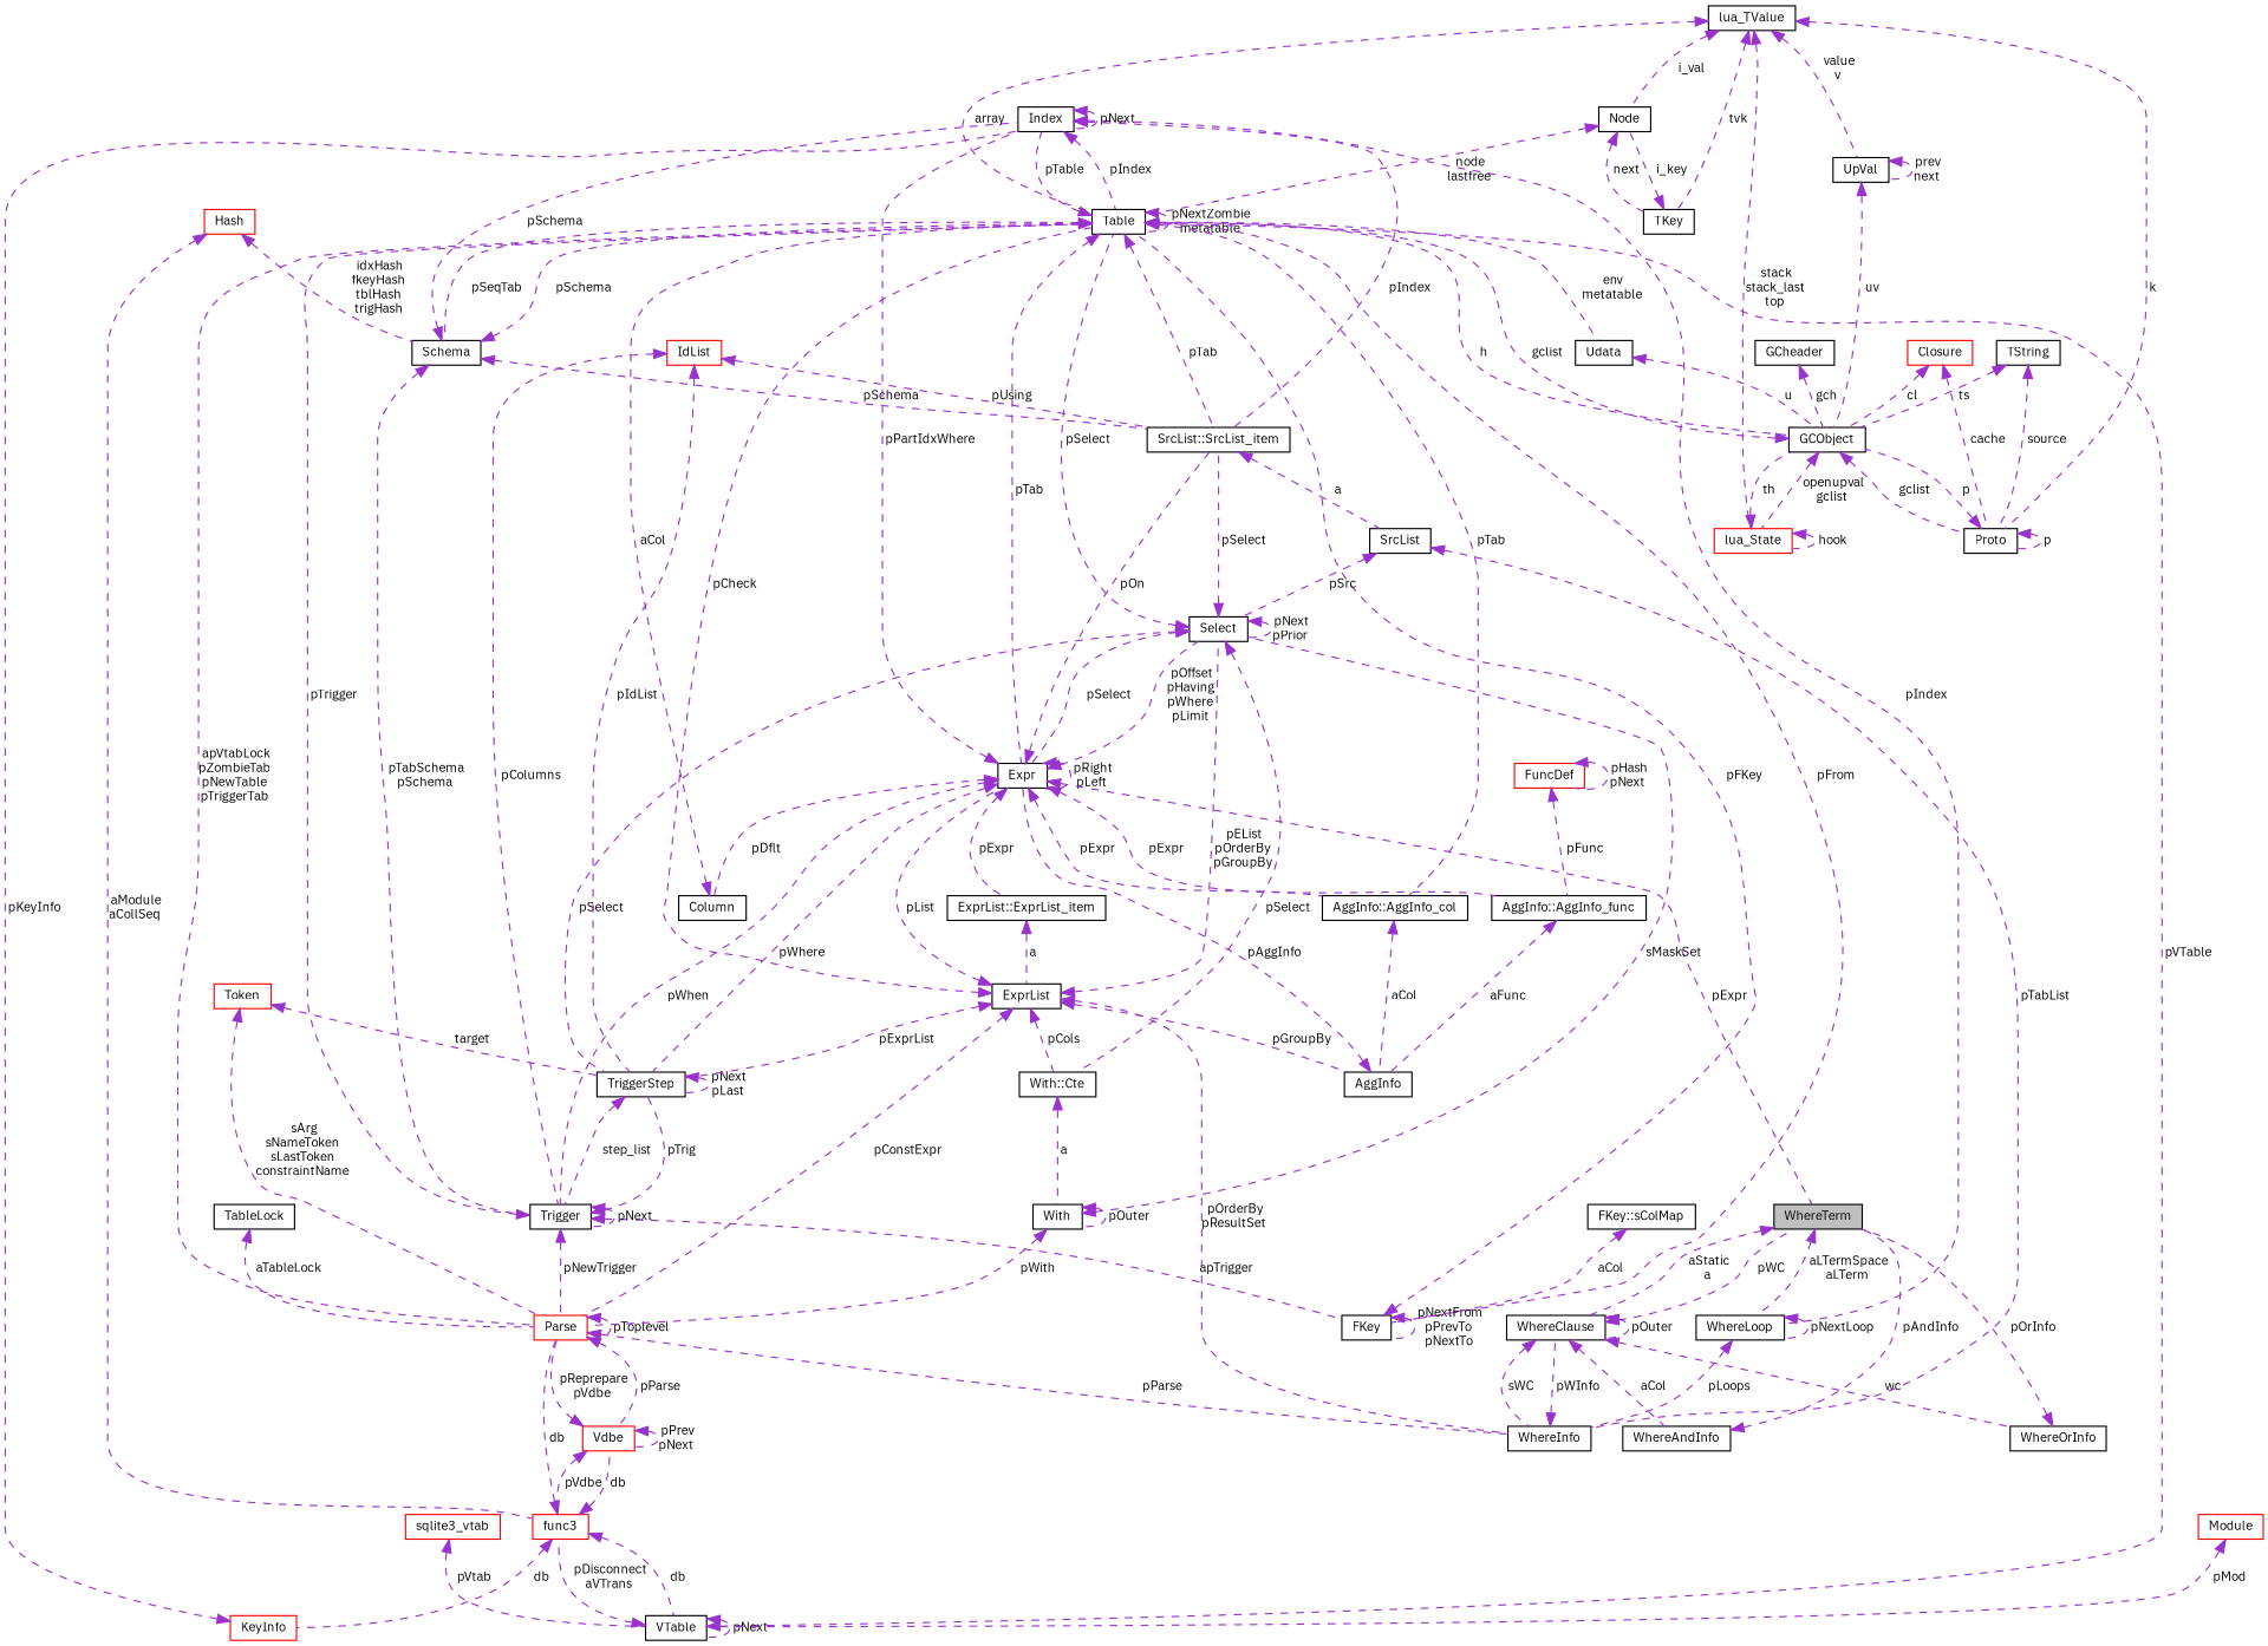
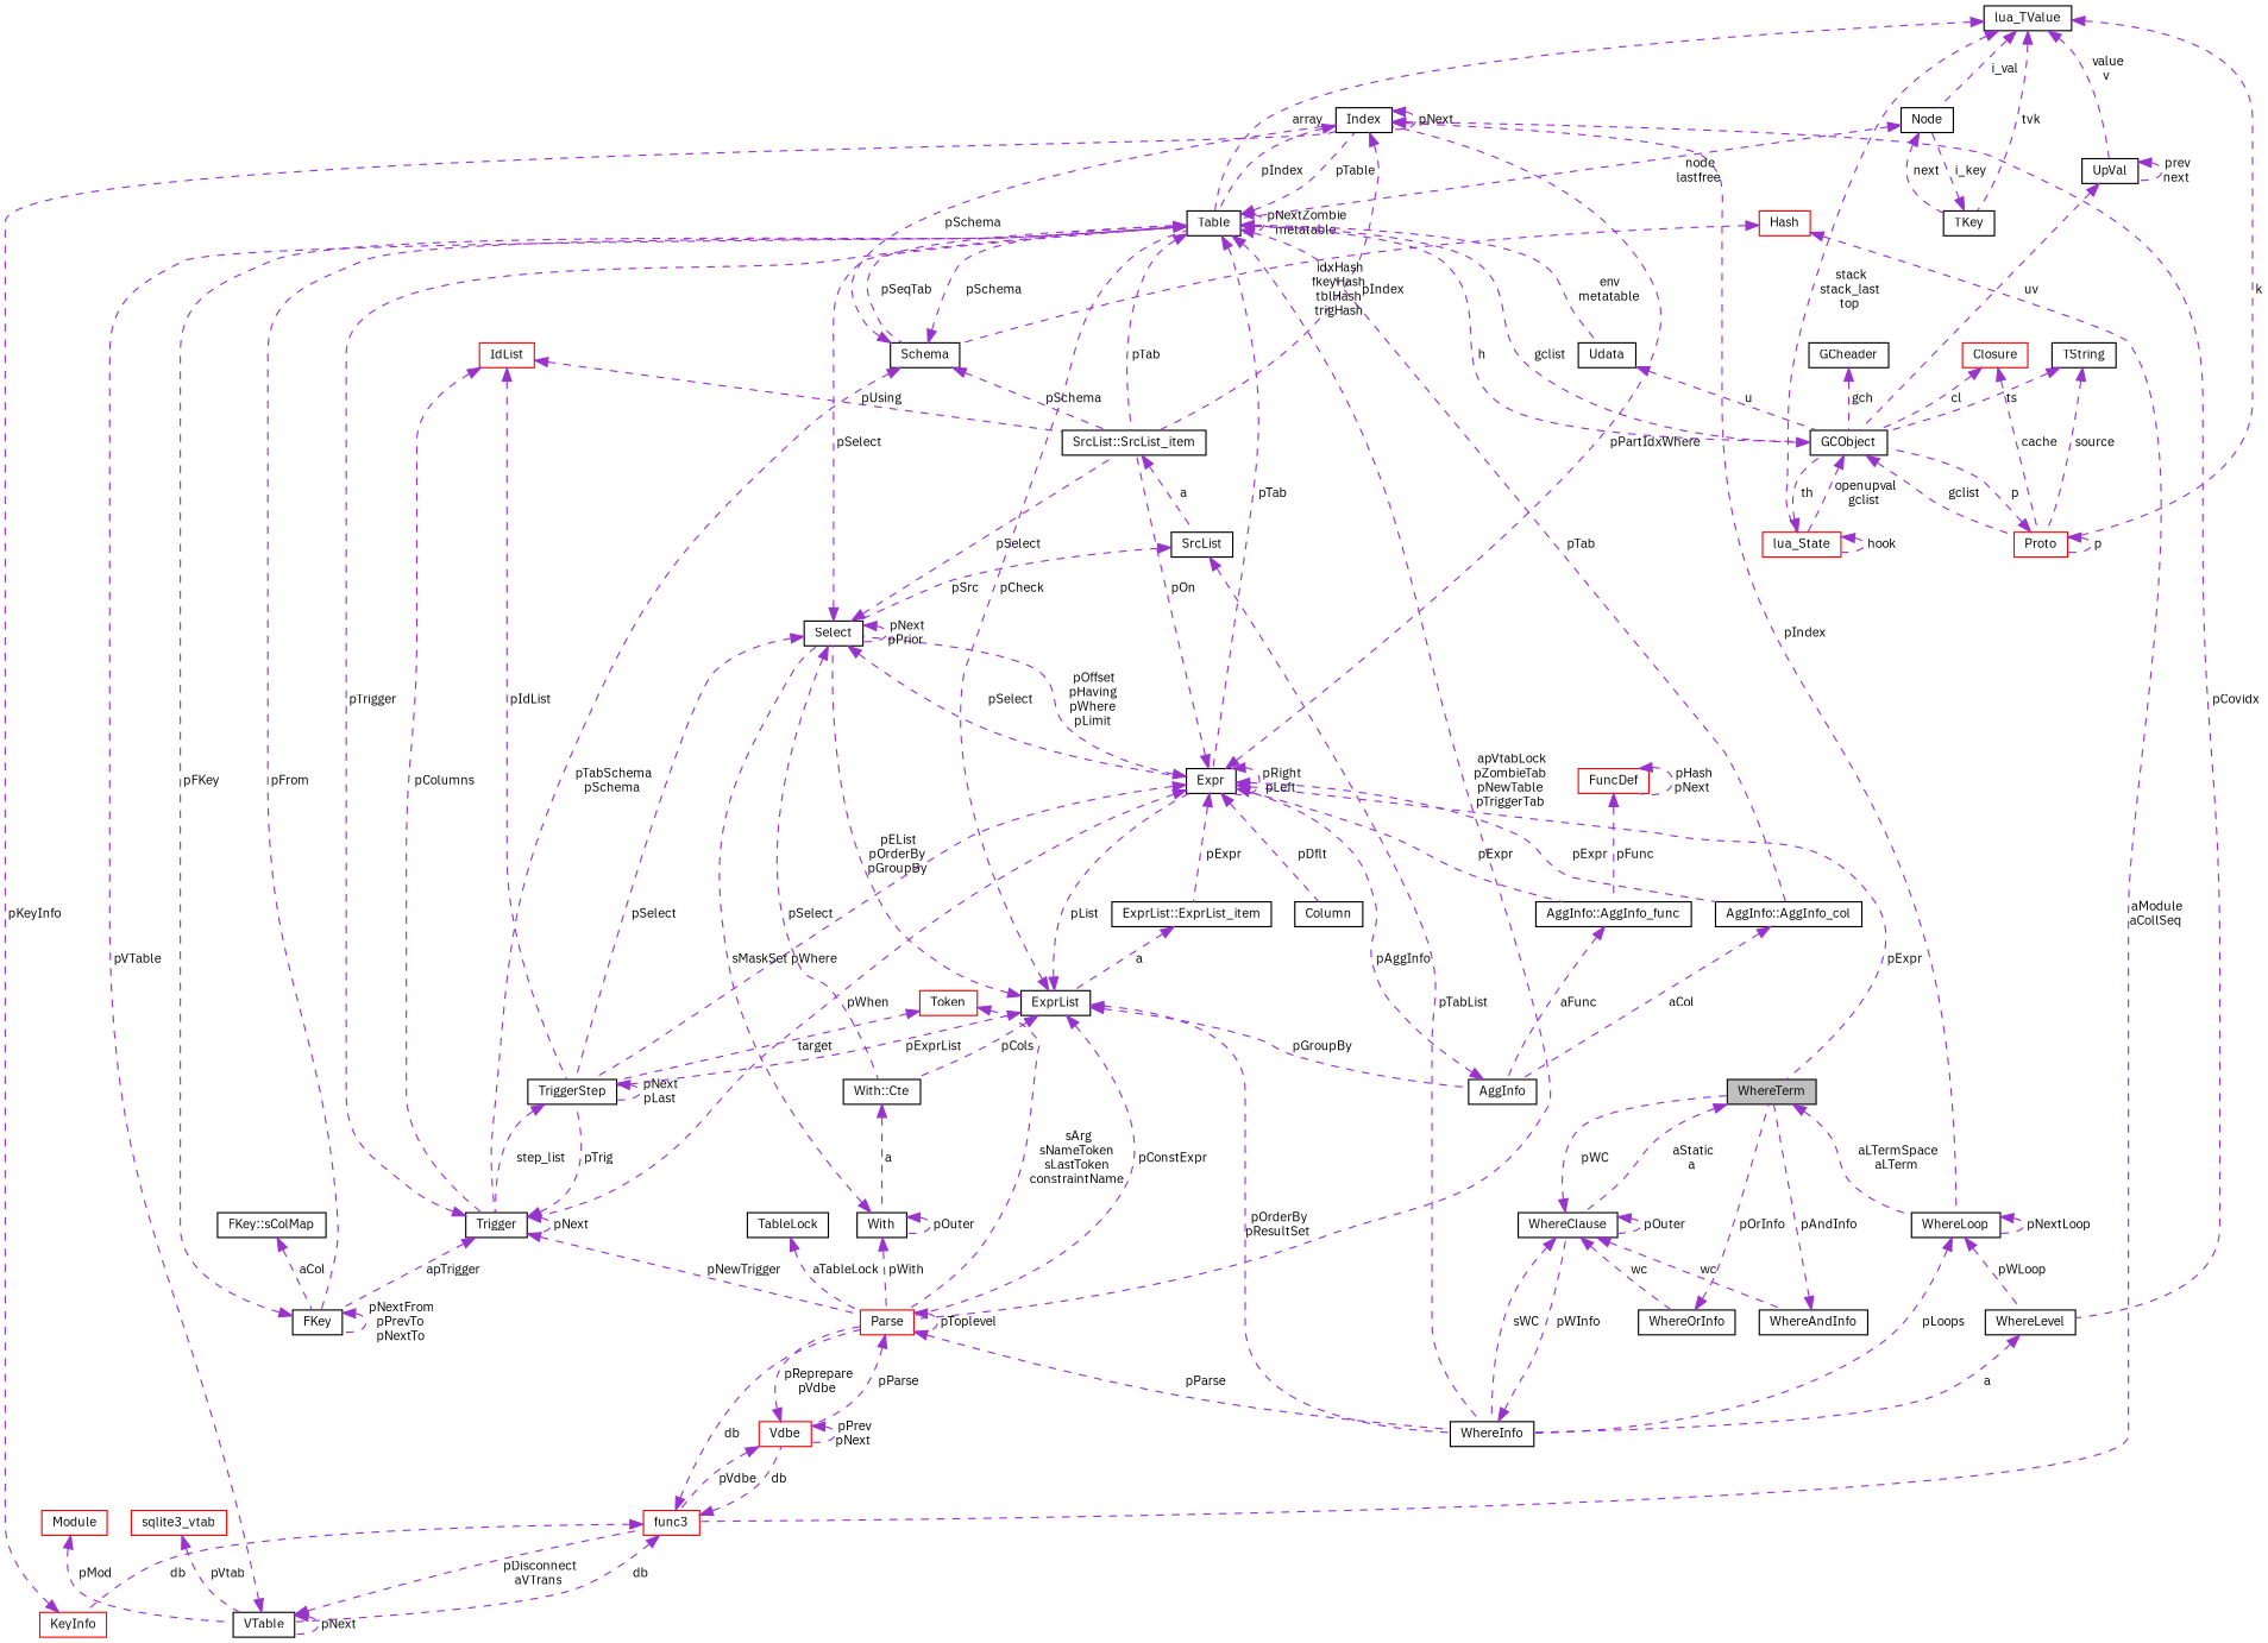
  digraph {
    fontname="IBM Plex Sans"
    node [color=black fillcolor=white fontname="IBM Plex Sans" fontsize=10 shape=record style=filled]
    edge [color=darkorchid3 dir=back fontname="IBM Plex Sans" fontsize=10 labelfontname=Helvetica labelfontsize=10 style=dashed]
    n1 [fillcolor=grey75 fontcolor=black height=0.2 label=WhereTerm width=0.4]
    n2 [height=0.2 label=WhereClause width=0.4]
    n3 [height=0.2 label=WhereLoop width=0.4]
    n4 [height=0.2 label=WhereAndInfo width=0.4]
    n5 [height=0.2 label=WhereInfo width=0.4]
    n6 [height=0.2 label=WhereOrInfo width=0.4]
+   n7 [height=0.2 label=WhereLevel width=0.4]
    n8 [height=0.2 label=Index width=0.4]
    n9 [height=0.2 label=Table width=0.4]
    n10 [height=0.2 label="SrcList::SrcList_item" width=0.4]
    n11 [height=0.2 label=Schema width=0.4]
    n12 [height=0.2 label=Expr width=0.4]
    n13 [height=0.2 label="AggInfo::AggInfo_col" width=0.4]
    n14 [height=0.2 label=FKey width=0.4]
    n15 [color=red height=0.2 label=Parse width=0.4]
    n16 [height=0.2 label=GCObject width=0.4]
    n17 [height=0.2 label=Udata width=0.4]
    n18 [height=0.2 label=SrcList width=0.4]
    n19 [height=0.2 label=Trigger width=0.4]
    n20 [height=0.2 label=TriggerStep width=0.4]
    n21 [height=0.2 label=Column width=0.4]
    n22 [height=0.2 label="AggInfo::AggInfo_func" width=0.4]
    n23 [height=0.2 label="ExprList::ExprList_item" width=0.4]
    n24 [height=0.2 label=Select width=0.4]
    n25 [height=0.2 label=AggInfo width=0.4]
    n26 [color=red height=0.2 label=Vdbe width=0.4]
-   n27 [height=0.2 label=Proto width=0.4]
+   n27 [color=red height=0.2 label=Proto width=0.4]
    n28 [color=red height=0.2 label=lua_State width=0.4]
    n29 [height=0.2 label="Node" width=0.4]
    n30 [height=0.2 label=TKey width=0.4]
    n31 [height=0.2 label=lua_TValue width=0.4]
    n32 [height=0.2 label=UpVal width=0.4]
    n33 [height=0.2 label=ExprList width=0.4]
    n34 [height=0.2 label="With::Cte" width=0.4]
    n35 [color=red height=0.2 label=FuncDef width=0.4]
    n36 [height=0.2 label=With width=0.4]
    n37 [color=red height=0.2 label=IdList width=0.4]
    n38 [height=0.2 label="FKey::sColMap" width=0.4]
    n39 [color=red height=0.2 label=Token width=0.4]
    n40 [height=0.2 label=VTable width=0.4]
    n41 [color=red height=0.2 label=func3 width=0.4]
    n42 [color=red height=0.2 label=KeyInfo width=0.4]
    n43 [height=0.2 label=TableLock width=0.4]
    n44 [color=red height=0.2 label=Hash width=0.4]
    n45 [color=red height=0.2 label=Module width=0.4]
    n46 [color=red height=0.2 label=sqlite3_vtab width=0.4]
    n47 [height=0.2 label=TString width=0.4]
    n48 [color=red height=0.2 label=Closure width=0.4]
    n49 [height=0.2 label=GCheader width=0.4]
    n1 -> n2 [label=" aStatic\na"]
    n1 -> n3 [label=" aLTermSpace\naLTerm"]
    n2 -> n1 [label=" pWC"]
    n2 -> n2 [label=" pOuter"]
-   n2 -> n4 [label=" aCol"]
+   n2 -> n4 [label=" wc"]
    n2 -> n5 [label=" sWC"]
    n2 -> n6 [label=" wc"]
    n3 -> n3 [label=" pNextLoop"]
    n3 -> n5 [label=" pLoops"]
+   n3 -> n7 [label=" pWLoop"]
    n4 -> n1 [label=" pAndInfo"]
    n5 -> n2 [label=" pWInfo"]
    n6 -> n1 [label=" pOrInfo"]
+   n7 -> n5 [label=" a"]
    n8 -> n3 [label=" pIndex"]
+   n8 -> n7 [label=" pCovidx"]
    n8 -> n8 [label=" pNext"]
    n8 -> n9 [label=" pIndex"]
    n8 -> n10 [label=" pIndex"]
    n9 -> n8 [label=" pTable"]
    n9 -> n9 [label=" pNextZombie\nmetatable"]
    n9 -> n10 [label=" pTab"]
    n9 -> n11 [label=" pSeqTab"]
    n9 -> n12 [label=" pTab"]
    n9 -> n13 [label=" pTab"]
    n9 -> n14 [label=" pFrom"]
    n9 -> n15 [label=" apVtabLock\npZombieTab\npNewTable\npTriggerTab"]
    n9 -> n16 [label=" h"]
    n9 -> n17 [label=" env\nmetatable"]
    n10 -> n18 [label=" a"]
    n11 -> n8 [label=" pSchema"]
    n11 -> n9 [label=" pSchema"]
    n11 -> n10 [label=" pSchema"]
    n11 -> n19 [label=" pTabSchema\npSchema"]
    n12 -> n1 [label=" pExpr"]
    n12 -> n8 [label=" pPartIdxWhere"]
    n12 -> n10 [label=" pOn"]
    n12 -> n12 [label=" pRight\npLeft"]
    n12 -> n13 [label=" pExpr"]
    n12 -> n19 [label=" pWhen"]
    n12 -> n20 [label=" pWhere"]
    n12 -> n21 [label=" pDflt"]
    n12 -> n22 [label=" pExpr"]
    n12 -> n23 [label=" pExpr"]
    n12 -> n24 [label=" pOffset\npHaving\npWhere\npLimit"]
    n13 -> n25 [label=" aCol"]
    n14 -> n9 [label=" pFKey"]
    n14 -> n14 [label=" pNextFrom\npPrevTo\npNextTo"]
    n15 -> n5 [label=" pParse"]
    n15 -> n15 [label=" pToplevel"]
    n15 -> n26 [label=" pParse"]
    n16 -> n9 [label=" gclist"]
    n16 -> n27 [label=" gclist"]
    n16 -> n28 [label=" openupval\ngclist"]
    n17 -> n16 [label=" u"]
    n18 -> n5 [label=" pTabList"]
    n18 -> n24 [label=" pSrc"]
    n19 -> n9 [label=" pTrigger"]
    n19 -> n14 [label=" apTrigger"]
    n19 -> n15 [label=" pNewTrigger"]
    n19 -> n19 [label=" pNext"]
    n19 -> n20 [label=" pTrig"]
    n20 -> n19 [label=" step_list"]
    n20 -> n20 [label=" pNext\npLast"]
-   n21 -> n9 [label=" aCol"]
    n22 -> n25 [label=" aFunc"]
    n23 -> n33 [label=" a"]
    n24 -> n9 [label=" pSelect"]
    n24 -> n10 [label=" pSelect"]
    n24 -> n12 [label=" pSelect"]
    n24 -> n20 [label=" pSelect"]
    n24 -> n24 [label=" pNext\npPrior"]
    n24 -> n34 [label=" pSelect"]
    n25 -> n12 [label=" pAggInfo"]
    n26 -> n15 [label=" pReprepare\npVdbe"]
    n26 -> n26 [label=" pPrev\npNext"]
    n26 -> n41 [label=" pVdbe"]
    n27 -> n16 [label=" p"]
    n27 -> n27 [label=" p"]
    n28 -> n16 [label=" th"]
    n28 -> n28 [label=" hook"]
    n29 -> n9 [label=" node\nlastfree"]
    n29 -> n30 [label=" next"]
    n30 -> n29 [label=" i_key"]
    n31 -> n9 [label=" array"]
    n31 -> n27 [label=" k"]
    n31 -> n28 [label=" stack\nstack_last\ntop"]
    n31 -> n29 [label=" i_val"]
    n31 -> n30 [label=" tvk"]
    n31 -> n32 [label=" value\nv"]
    n32 -> n16 [label=" uv"]
    n32 -> n32 [label=" prev\nnext"]
    n33 -> n5 [label=" pOrderBy\npResultSet"]
    n33 -> n9 [label=" pCheck"]
    n33 -> n12 [label=" pList"]
    n33 -> n15 [label=" pConstExpr"]
    n33 -> n20 [label=" pExprList"]
    n33 -> n24 [label=" pEList\npOrderBy\npGroupBy"]
    n33 -> n25 [label=" pGroupBy"]
    n33 -> n34 [label=" pCols"]
    n34 -> n36 [label=" a"]
    n35 -> n22 [label=" pFunc"]
    n35 -> n35 [label=" pHash\npNext"]
    n36 -> n15 [label=" pWith"]
    n36 -> n24 [label=" sMaskSet"]
    n36 -> n36 [label=" pOuter"]
    n37 -> n10 [label=" pUsing"]
    n37 -> n19 [label=" pColumns"]
    n37 -> n20 [label=" pIdList"]
    n38 -> n14 [label=" aCol"]
    n39 -> n15 [label=" sArg\nsNameToken\nsLastToken\nconstraintName"]
    n39 -> n20 [label=" target"]
    n40 -> n9 [label=" pVTable"]
    n40 -> n40 [label=" pNext"]
    n40 -> n41 [label=" pDisconnect\naVTrans"]
    n41 -> n15 [label=" db"]
    n41 -> n26 [label=" db"]
    n41 -> n40 [label=" db"]
    n41 -> n42 [label=" db"]
    n42 -> n8 [label=" pKeyInfo"]
    n43 -> n15 [label=" aTableLock"]
    n44 -> n11 [label=" idxHash\nfkeyHash\ntblHash\ntrigHash"]
    n44 -> n41 [label=" aModule\naCollSeq"]
    n45 -> n40 [label=" pMod"]
    n46 -> n40 [label=" pVtab"]
    n47 -> n16 [label=" ts"]
    n47 -> n27 [label=" source"]
    n48 -> n16 [label=" cl"]
    n48 -> n27 [label=" cache"]
    n49 -> n16 [label=" gch"]
  }
